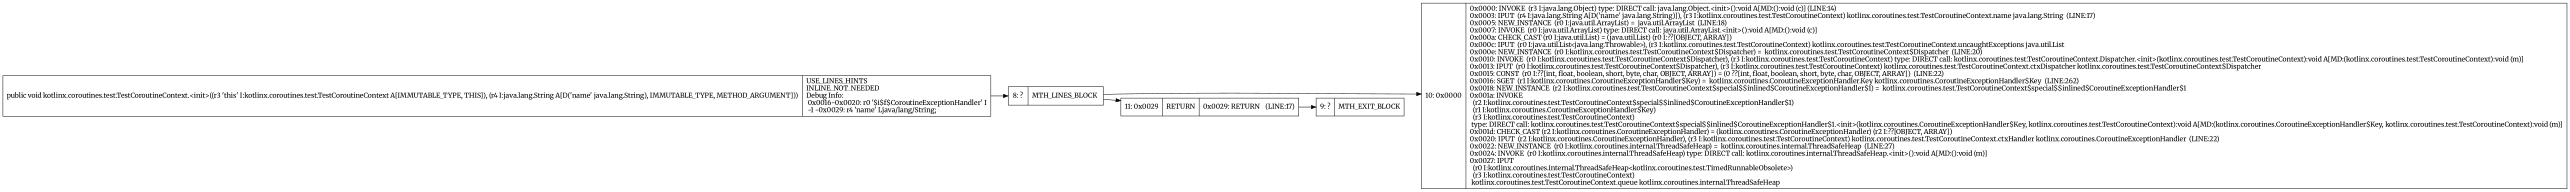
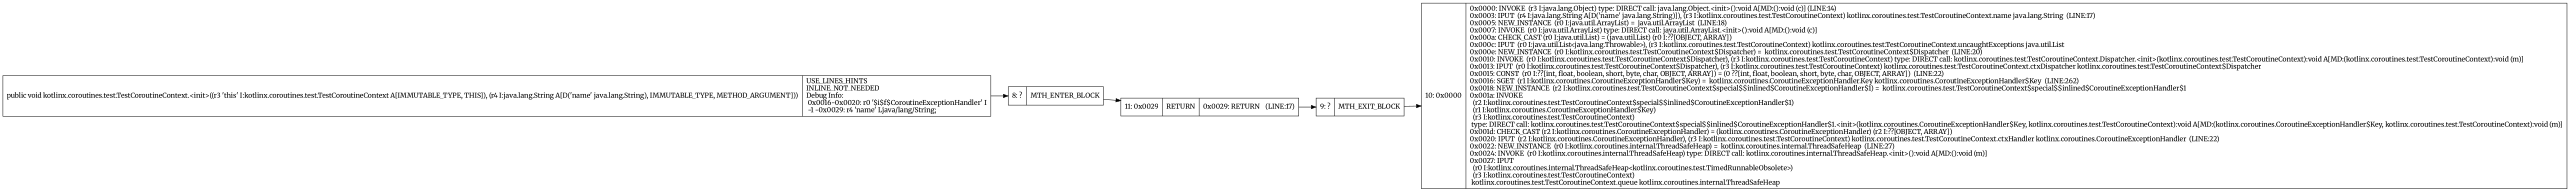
  digraph {
    fontname=Merriweather
    rankdir=LR
    node [fontname=Merriweather shape=record]
    edge [fontname=Merriweather]
-   n1 [label="{8\:\ ?|MTH_LINES_BLOCK\l}"]
+   n1 [label="{8\:\ ?|MTH_ENTER_BLOCK\l}"]
    n2 [label="{10\:\ 0x0000|0x0000: INVOKE  (r3 I:java.lang.Object) type: DIRECT call: java.lang.Object.\<init\>():void A[MD:():void (c)] (LINE:14)\l0x0003: IPUT  (r4 I:java.lang.String A[D('name' java.lang.String)]), (r3 I:kotlinx.coroutines.test.TestCoroutineContext) kotlinx.coroutines.test.TestCoroutineContext.name java.lang.String  (LINE:17)\l0x0005: NEW_INSTANCE  (r0 I:java.util.ArrayList) =  java.util.ArrayList  (LINE:18)\l0x0007: INVOKE  (r0 I:java.util.ArrayList) type: DIRECT call: java.util.ArrayList.\<init\>():void A[MD:():void (c)]\l0x000a: CHECK_CAST (r0 I:java.util.List) = (java.util.List) (r0 I:??[OBJECT, ARRAY]) \l0x000c: IPUT  (r0 I:java.util.List\<java.lang.Throwable\>), (r3 I:kotlinx.coroutines.test.TestCoroutineContext) kotlinx.coroutines.test.TestCoroutineContext.uncaughtExceptions java.util.List \l0x000e: NEW_INSTANCE  (r0 I:kotlinx.coroutines.test.TestCoroutineContext$Dispatcher) =  kotlinx.coroutines.test.TestCoroutineContext$Dispatcher  (LINE:20)\l0x0010: INVOKE  (r0 I:kotlinx.coroutines.test.TestCoroutineContext$Dispatcher), (r3 I:kotlinx.coroutines.test.TestCoroutineContext) type: DIRECT call: kotlinx.coroutines.test.TestCoroutineContext.Dispatcher.\<init\>(kotlinx.coroutines.test.TestCoroutineContext):void A[MD:(kotlinx.coroutines.test.TestCoroutineContext):void (m)]\l0x0013: IPUT  (r0 I:kotlinx.coroutines.test.TestCoroutineContext$Dispatcher), (r3 I:kotlinx.coroutines.test.TestCoroutineContext) kotlinx.coroutines.test.TestCoroutineContext.ctxDispatcher kotlinx.coroutines.test.TestCoroutineContext$Dispatcher \l0x0015: CONST  (r0 I:??[int, float, boolean, short, byte, char, OBJECT, ARRAY]) = (0 ??[int, float, boolean, short, byte, char, OBJECT, ARRAY])  (LINE:22)\l0x0016: SGET  (r1 I:kotlinx.coroutines.CoroutineExceptionHandler$Key) =  kotlinx.coroutines.CoroutineExceptionHandler.Key kotlinx.coroutines.CoroutineExceptionHandler$Key  (LINE:262)\l0x0018: NEW_INSTANCE  (r2 I:kotlinx.coroutines.test.TestCoroutineContext$special$$inlined$CoroutineExceptionHandler$1) =  kotlinx.coroutines.test.TestCoroutineContext$special$$inlined$CoroutineExceptionHandler$1 \l0x001a: INVOKE  \l  (r2 I:kotlinx.coroutines.test.TestCoroutineContext$special$$inlined$CoroutineExceptionHandler$1)\l  (r1 I:kotlinx.coroutines.CoroutineExceptionHandler$Key)\l  (r3 I:kotlinx.coroutines.test.TestCoroutineContext)\l type: DIRECT call: kotlinx.coroutines.test.TestCoroutineContext$special$$inlined$CoroutineExceptionHandler$1.\<init\>(kotlinx.coroutines.CoroutineExceptionHandler$Key, kotlinx.coroutines.test.TestCoroutineContext):void A[MD:(kotlinx.coroutines.CoroutineExceptionHandler$Key, kotlinx.coroutines.test.TestCoroutineContext):void (m)]\l0x001d: CHECK_CAST (r2 I:kotlinx.coroutines.CoroutineExceptionHandler) = (kotlinx.coroutines.CoroutineExceptionHandler) (r2 I:??[OBJECT, ARRAY]) \l0x0020: IPUT  (r2 I:kotlinx.coroutines.CoroutineExceptionHandler), (r3 I:kotlinx.coroutines.test.TestCoroutineContext) kotlinx.coroutines.test.TestCoroutineContext.ctxHandler kotlinx.coroutines.CoroutineExceptionHandler  (LINE:22)\l0x0022: NEW_INSTANCE  (r0 I:kotlinx.coroutines.internal.ThreadSafeHeap) =  kotlinx.coroutines.internal.ThreadSafeHeap  (LINE:27)\l0x0024: INVOKE  (r0 I:kotlinx.coroutines.internal.ThreadSafeHeap) type: DIRECT call: kotlinx.coroutines.internal.ThreadSafeHeap.\<init\>():void A[MD:():void (m)]\l0x0027: IPUT  \l  (r0 I:kotlinx.coroutines.internal.ThreadSafeHeap\<kotlinx.coroutines.test.TimedRunnableObsolete\>)\l  (r3 I:kotlinx.coroutines.test.TestCoroutineContext)\l kotlinx.coroutines.test.TestCoroutineContext.queue kotlinx.coroutines.internal.ThreadSafeHeap \l}"]
    n3 [label="{11\:\ 0x0029|RETURN\l|0x0029: RETURN    (LINE:17)\l}"]
    n4 [label="{9\:\ ?|MTH_EXIT_BLOCK\l}"]
    n5 [label="{public void kotlinx.coroutines.test.TestCoroutineContext.\<init\>((r3 'this' I:kotlinx.coroutines.test.TestCoroutineContext A[IMMUTABLE_TYPE, THIS]), (r4 I:java.lang.String A[D('name' java.lang.String), IMMUTABLE_TYPE, METHOD_ARGUMENT]))  | USE_LINES_HINTS\lINLINE_NOT_NEEDED\lDebug Info:\l  0x0016\-0x0020: r0 '$i$f$CoroutineExceptionHandler' I\l  \-1 \-0x0029: r4 'name' Ljava\/lang\/String;\l}"]
-   n1 -> n2
+   n4 -> n2
    n1 -> n3
    n3 -> n4
    n5 -> n1
  }
